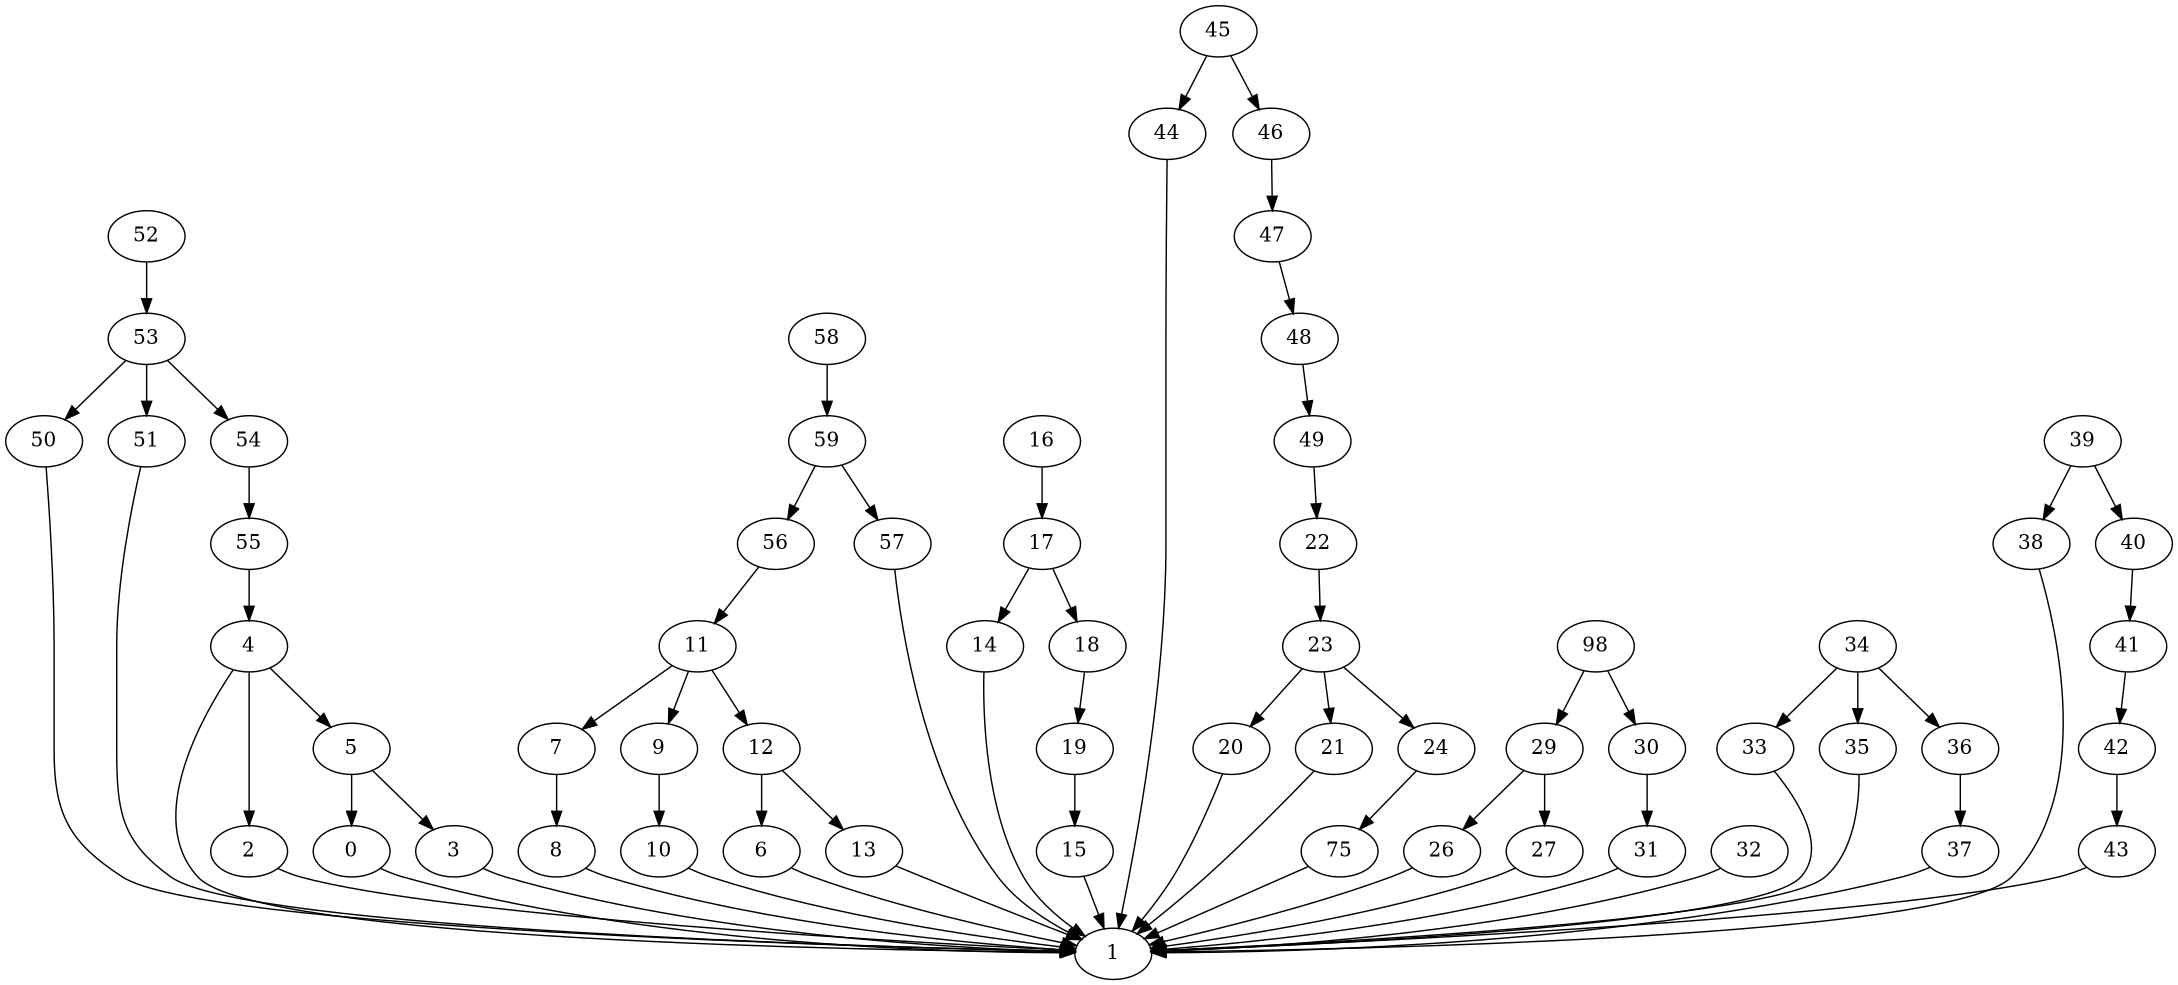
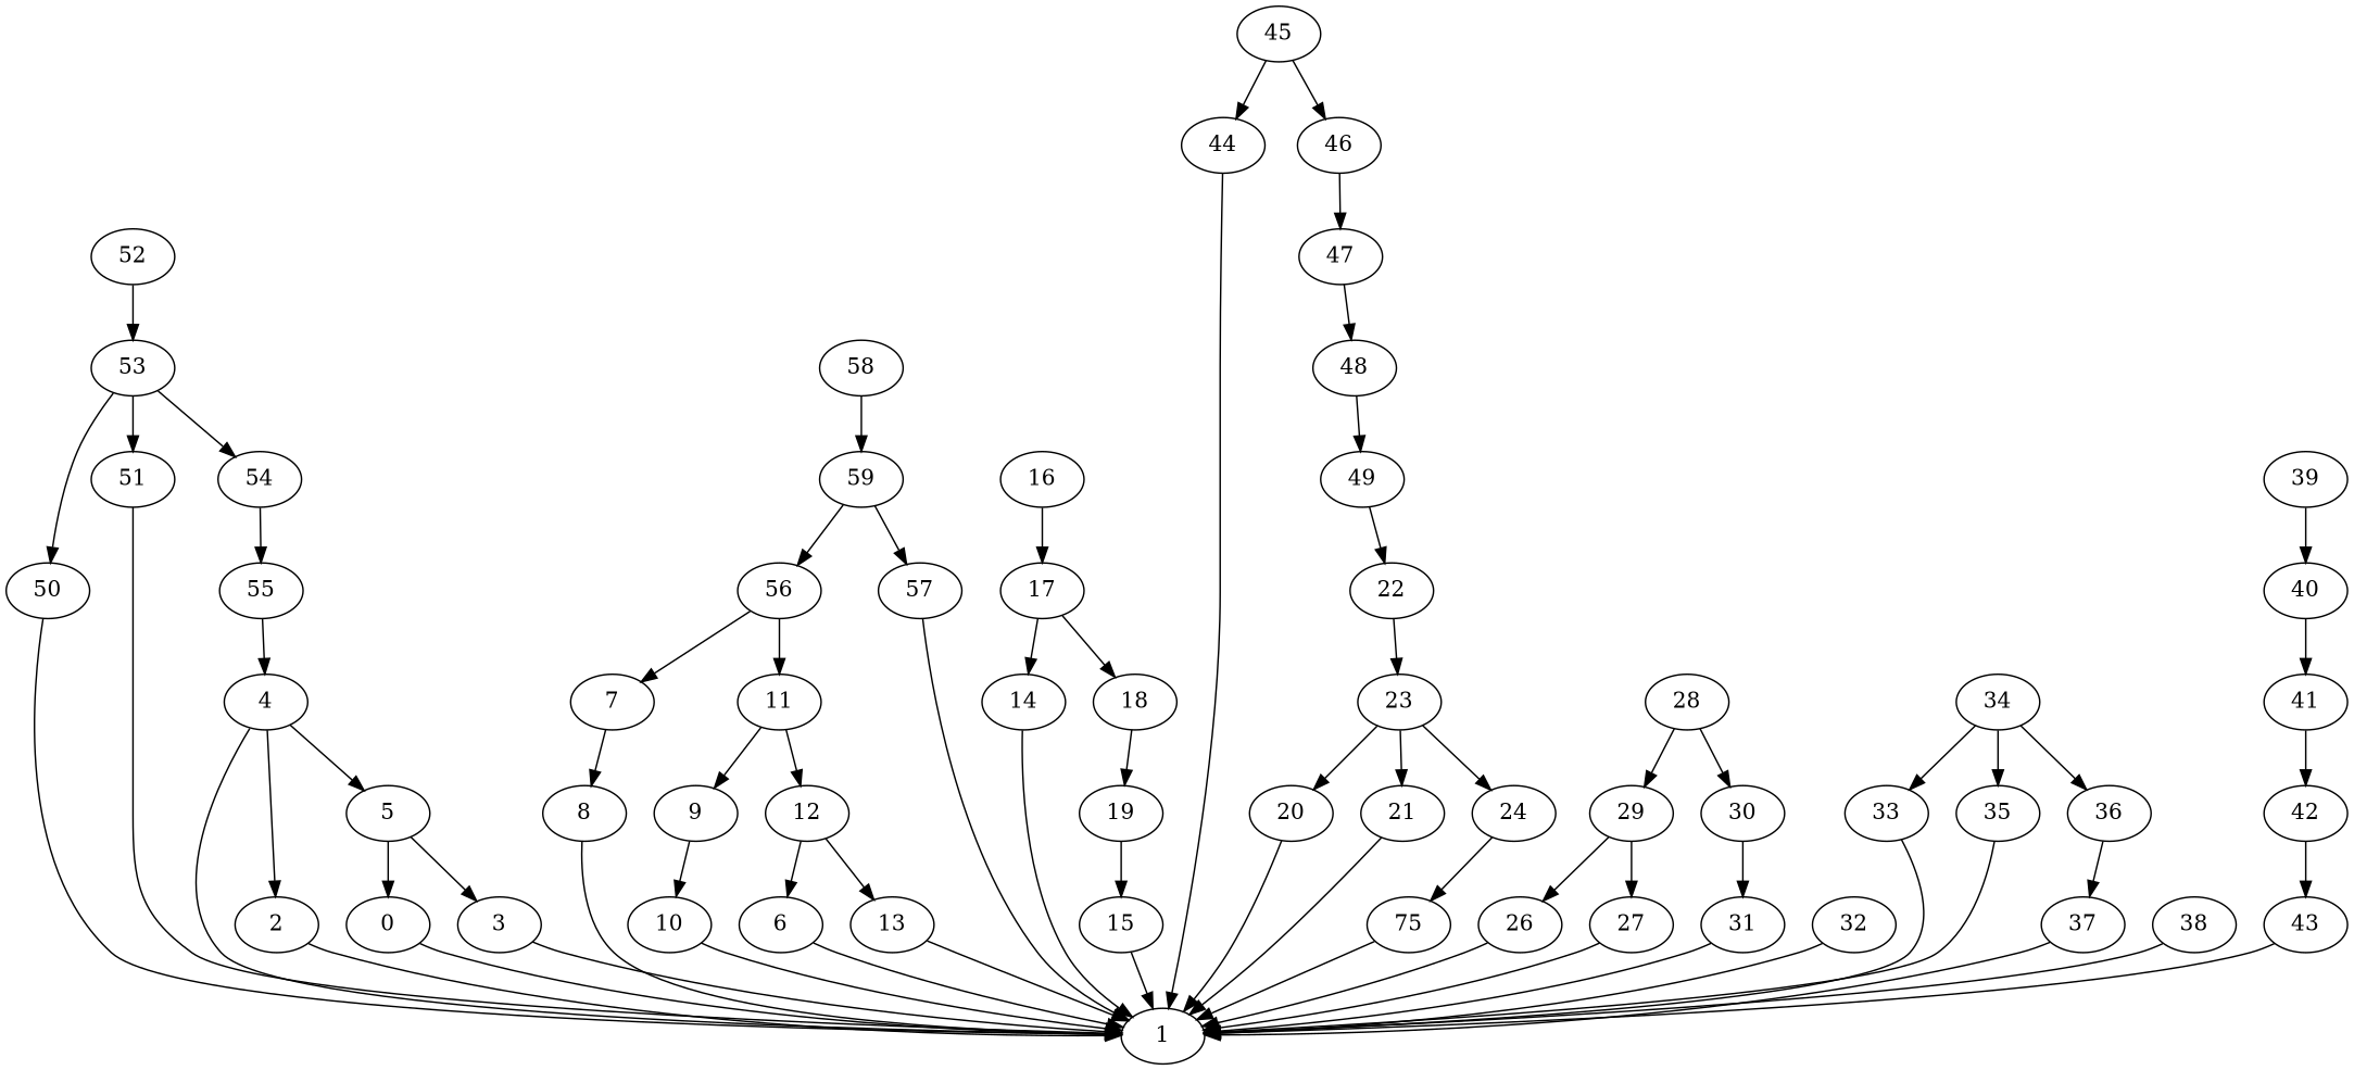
  strict digraph {
    node [exec=56]
    edge [comm=8]
    0 [exec=160]
    1 [exec=150]
    2 [exec=180]
    3 [exec=145]
    4 [exec=189]
    5 [exec=163]
    6 [exec=184]
    7 [exec=92]
    8 [exec=193]
    9 [exec=95]
    10 [exec=110]
    11 [exec=109]
    12
    13 [exec=95]
    14 [exec=156]
    15 [exec=184]
    16 [exec=143]
    17 [exec=140]
    18 [exec=142]
    19 [exec=164]
    20 [exec=177]
    21 [exec=178]
    22 [exec=181]
    23 [exec=140]
    24 [exec=166]
    n26 [exec=168 label=75]
    26 [exec=118]
    27 [exec=172]
-   28 [exec=129 label=98]
+   28 [exec=129]
    29 [exec=127]
    30 [exec=179]
    31 [exec=193]
    32 [exec=98]
    33 [exec=77]
    34 [exec=65]
    35 [exec=197]
    36 [exec=62]
    37 [exec=119]
    38 [exec=158]
    39 [exec=58]
    40 [exec=64]
    41 [exec=142]
    42 [exec=142]
    43 [exec=94]
    44
    45 [exec=60]
    46 [exec=55]
    47 [exec=145]
    48 [exec=115]
    49 [exec=82]
    50 [exec=113]
    51 [exec=88]
    52 [exec=59]
    53 [exec=51]
    54 [exec=138]
    55 [exec=78]
    56 [exec=76]
    57
    58 [exec=164]
    59 [exec=82]
    0 -> 1 [comm=10]
    2 -> 1
    3 -> 1 [comm=20]
    4 -> 1 [comm=5]
    4 -> 2
    4 -> 5 [comm=16]
    5 -> 0 [comm=16]
    5 -> 3 [comm=14]
    6 -> 1 [comm=16]
    7 -> 8 [comm=14]
    8 -> 1 [comm=5]
    9 -> 10 [comm=18]
    10 -> 1
-   11 -> 7 [comm=14]
+   56 -> 7 [comm=14]
    11 -> 9 [comm=11]
    11 -> 12
    12 -> 6 [comm=19]
    12 -> 13 [comm=5]
    13 -> 1 [comm=6]
    14 -> 1 [comm=18]
    15 -> 1 [comm=20]
    16 -> 17 [comm=19]
    17 -> 14 [comm=7]
    17 -> 18 [comm=11]
    18 -> 19 [comm=5]
    19 -> 15 [comm=14]
    20 -> 1 [comm=5]
    21 -> 1 [comm=16]
    22 -> 23 [comm=14]
    23 -> 20 [comm=7]
    23 -> 21 [comm=12]
    23 -> 24 [comm=20]
    24 -> n26 [comm=11]
    n26 -> 1
    26 -> 1 [comm=16]
    27 -> 1 [comm=17]
    28 -> 29 [comm=19]
    28 -> 30 [comm=9]
    29 -> 26 [comm=16]
    29 -> 27 [comm=17]
    30 -> 31
    31 -> 1 [comm=13]
    32 -> 1
    33 -> 1
    34 -> 33 [comm=17]
    34 -> 35 [comm=7]
    34 -> 36 [comm=11]
    35 -> 1
    36 -> 37 [comm=5]
    37 -> 1 [comm=20]
    38 -> 1 [comm=6]
-   39 -> 38 [comm=14]
    39 -> 40 [comm=20]
    40 -> 41 [comm=16]
    41 -> 42 [comm=19]
    42 -> 43 [comm=9]
    43 -> 1 [comm=16]
    44 -> 1 [comm=13]
    45 -> 44 [comm=20]
    45 -> 46 [comm=20]
    46 -> 47 [comm=18]
    47 -> 48 [comm=20]
    48 -> 49 [comm=14]
    49 -> 22 [comm=17]
    50 -> 1 [comm=12]
    51 -> 1 [comm=10]
    52 -> 53 [comm=20]
    53 -> 50 [comm=13]
    53 -> 51 [comm=18]
    53 -> 54 [comm=7]
    54 -> 55
    55 -> 4 [comm=7]
    56 -> 11 [comm=16]
    57 -> 1 [comm=10]
    58 -> 59 [comm=9]
    59 -> 56 [comm=18]
    59 -> 57 [comm=7]
  }
